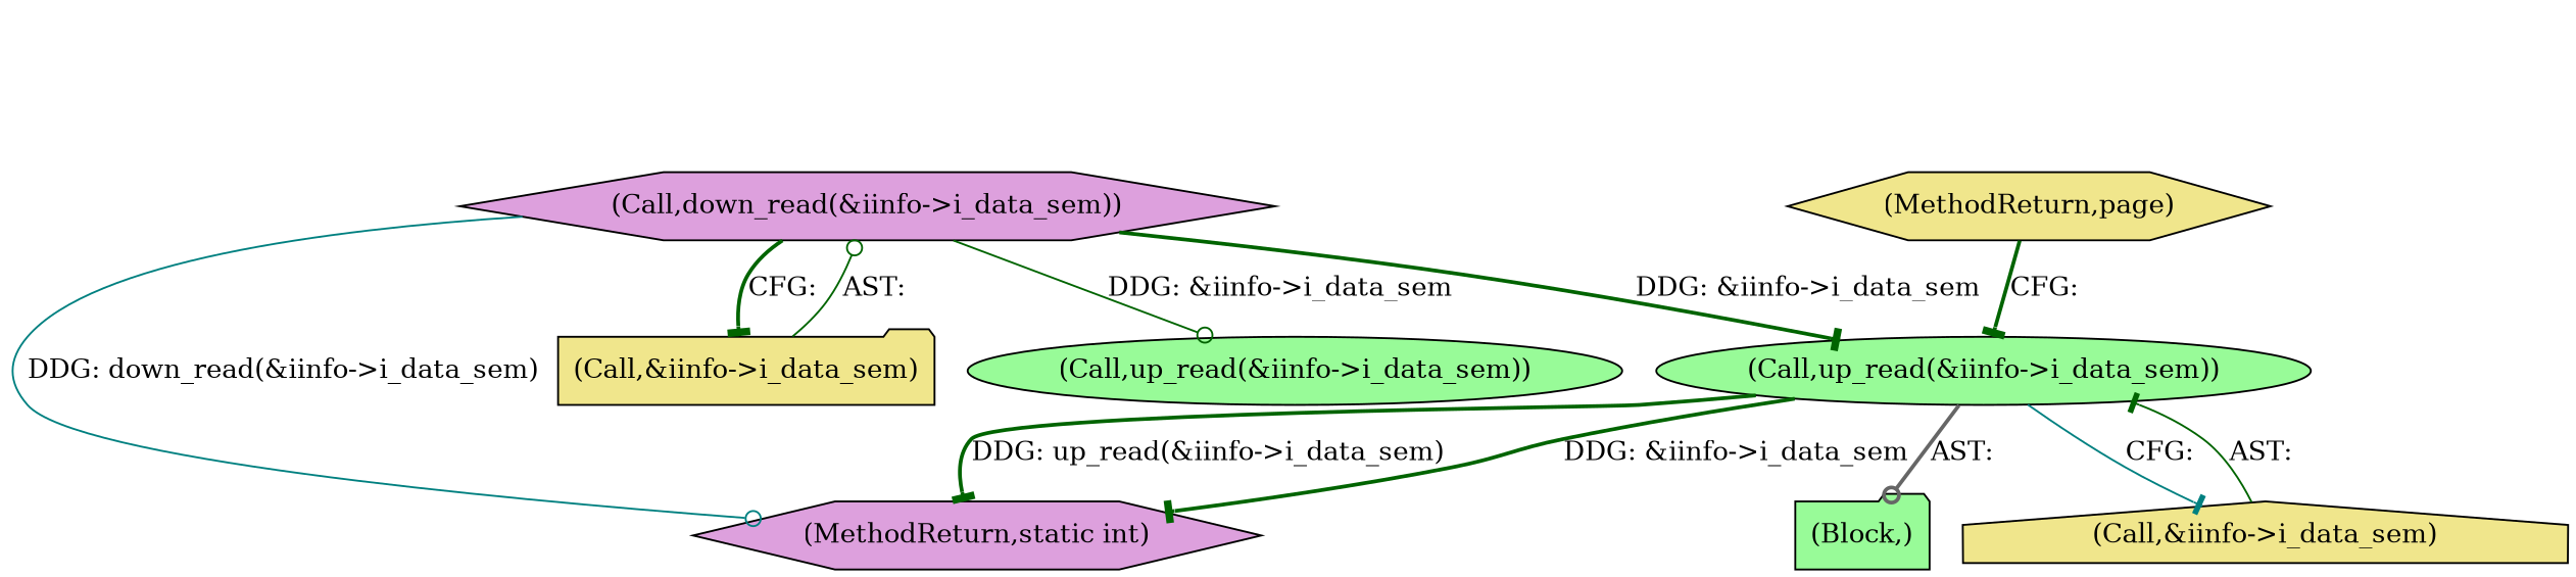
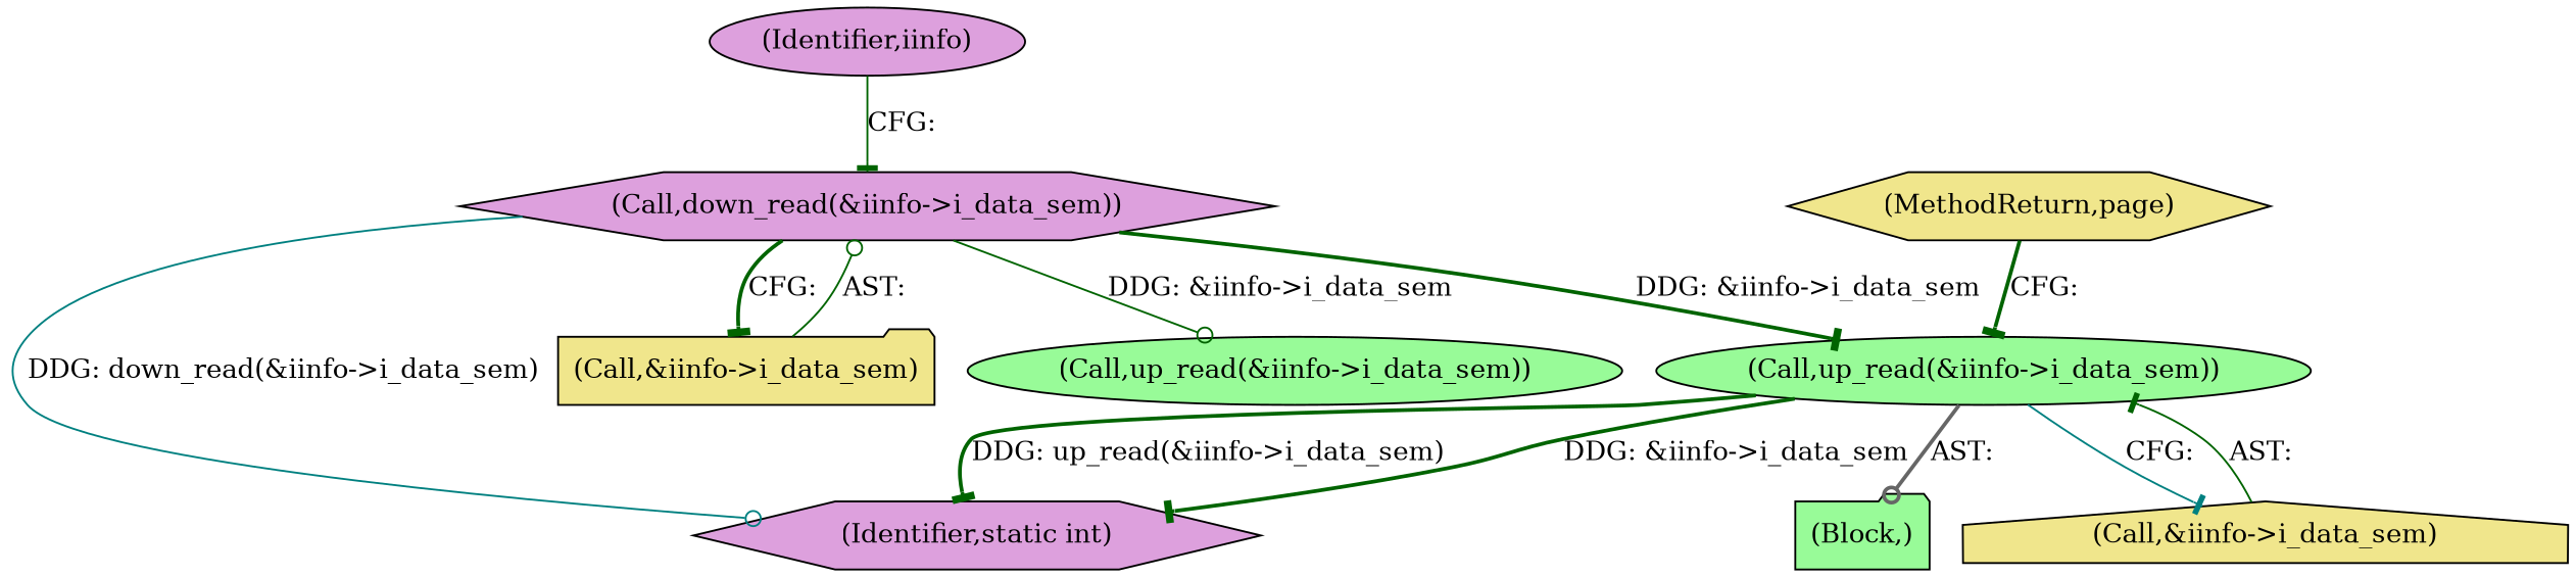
  digraph {
    node [fillcolor=palegreen shape=ellipse style=filled]
    edge [arrowhead=tee color=darkgreen style=bold]
    n1 [label="(Call,up_read(&iinfo->i_data_sem))"]
-   n2 [fillcolor=plum label="(MethodReturn,static int)" shape=hexagon]
+   n2 [fillcolor=plum label="(Identifier,static int)" shape=hexagon]
    n3 [label="(Block,)" shape=folder]
    n4 [fillcolor=khaki label="(Call,&iinfo->i_data_sem)" shape=house]
    n5 [fillcolor=plum label="(Call,down_read(&iinfo->i_data_sem))" shape=hexagon]
    n6 [fillcolor=khaki label="(Call,&iinfo->i_data_sem)" shape=folder]
    n7 [label="(Call,up_read(&iinfo->i_data_sem))"]
+   n8 [fillcolor=plum label="(Identifier,iinfo)"]
    n9 [fillcolor=khaki label="(MethodReturn,page)" shape=hexagon]
    n1 -> n2 [label="DDG: &iinfo->i_data_sem"]
    n1 -> n2 [label="DDG: up_read(&iinfo->i_data_sem)"]
    n1 -> n3 [arrowhead=odot color=gray40 label="AST: "]
    n1 -> n4 [color=teal label="CFG: " style=solid]
    n4 -> n1 [label="AST: " style=solid]
    n5 -> n1 [label="DDG: &iinfo->i_data_sem"]
    n5 -> n2 [arrowhead=odot color=teal label="DDG: down_read(&iinfo->i_data_sem)" style=solid]
    n5 -> n6 [label="CFG: "]
    n5 -> n7 [arrowhead=odot label="DDG: &iinfo->i_data_sem" style=solid]
    n6 -> n5 [arrowhead=odot label="AST: " style=solid]
+   n8 -> n5 [label="CFG: " style=solid]
    n9 -> n1 [label="CFG: "]
  }
